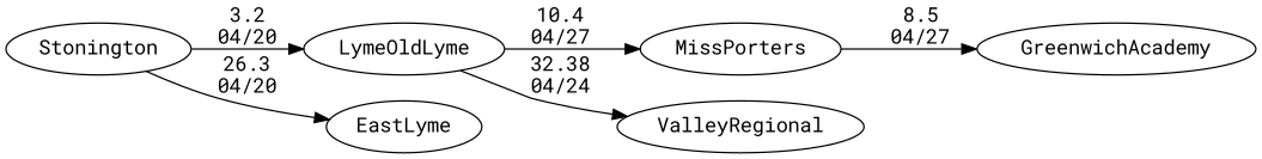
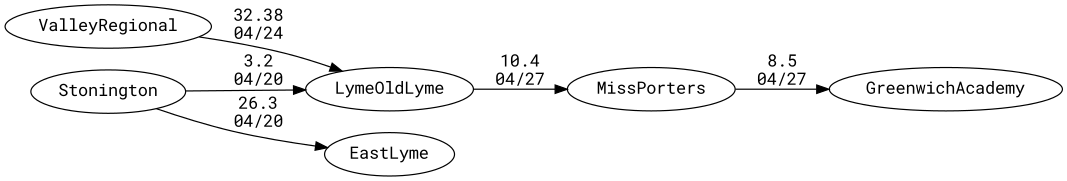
  digraph {
    fontname="Roboto Mono"
    rankdir=LR
    node [fontname="Roboto Mono"]
    edge [fontname="Roboto Mono" random=random]
    LymeOldLyme
    MissPorters
    ValleyRegional
    GreenwichAcademy
    Stonington
    EastLyme
    LymeOldLyme -> MissPorters [label="10.4\n04/27" weight=90]
-   LymeOldLyme -> ValleyRegional [label="32.38\n04/24" weight=68]
+   ValleyRegional -> LymeOldLyme [label="32.38\n04/24" weight=68]
    MissPorters -> GreenwichAcademy [label="8.5\n04/27" weight=92]
    Stonington -> LymeOldLyme [label="3.2\n04/20" weight=97]
    Stonington -> EastLyme [label="26.3\n04/20" weight=74]
  }
